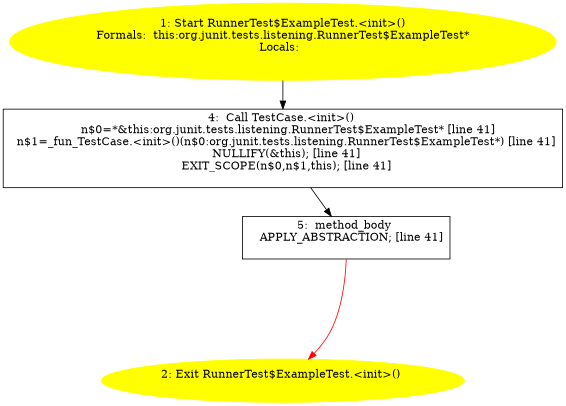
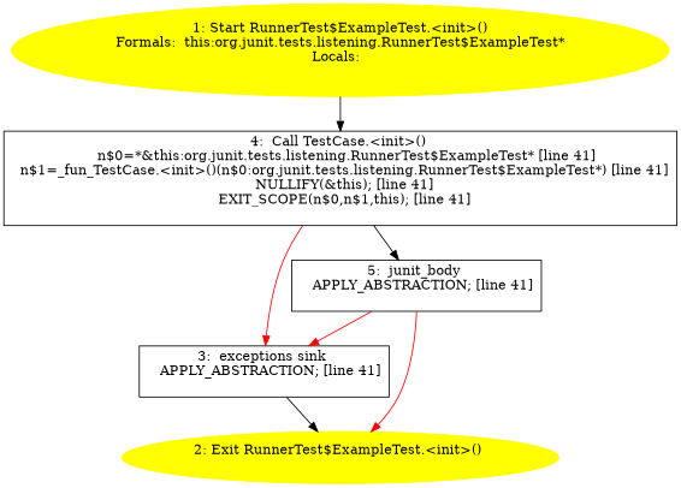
  digraph {
    node [shape=box]
    n1 [color=yellow label="1: Start RunnerTest$ExampleTest.<init>()\nFormals:  this:org.junit.tests.listening.RunnerTest$ExampleTest*\nLocals:  \n  " style=filled shape=""]
    n2 [label="4:  Call TestCase.<init>() \n   n$0=*&this:org.junit.tests.listening.RunnerTest$ExampleTest* [line 41]\n  n$1=_fun_TestCase.<init>()(n$0:org.junit.tests.listening.RunnerTest$ExampleTest*) [line 41]\n  NULLIFY(&this); [line 41]\n  EXIT_SCOPE(n$0,n$1,this); [line 41]\n "]
-   n4 [label="5:  method_body \n   APPLY_ABSTRACTION; [line 41]\n "]
+   n3 [label="3:  exceptions sink \n   APPLY_ABSTRACTION; [line 41]\n "]
+   n4 [label="5:  junit_body \n   APPLY_ABSTRACTION; [line 41]\n "]
    n5 [color=yellow label="2: Exit RunnerTest$ExampleTest.<init>() \n  " style=filled shape=""]
    n1 -> n2
+   n2 -> n3 [color=red]
    n2 -> n4
+   n3 -> n5
+   n4 -> n3 [color=red]
    n4 -> n5 [color=red]
  }
